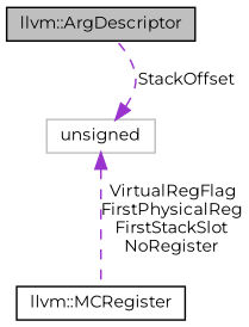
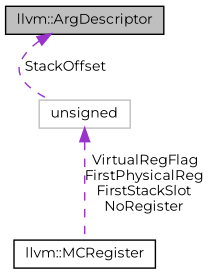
  digraph {
    fontname=Montserrat
    node [color=black fontname=Montserrat fontsize=10 shape=record]
    edge [color=darkorchid3 dir=back fontname=Montserrat fontsize=10 labelfontname=Helvetica labelfontsize=10 style=dashed]
    n1 [fillcolor=grey75 fontcolor=black height=0.2 label="llvm::ArgDescriptor" style=filled width=0.4]
    n2 [height=0.2 label="llvm::MCRegister" width=0.4]
    n3 [color=grey75 height=0.2 label=unsigned width=0.4]
-   n3 -> n1 [label=" StackOffset"]
+   n1 -> n3 [label=" StackOffset"]
    n3 -> n2 [label=" VirtualRegFlag\nFirstPhysicalReg\nFirstStackSlot\nNoRegister"]
  }
